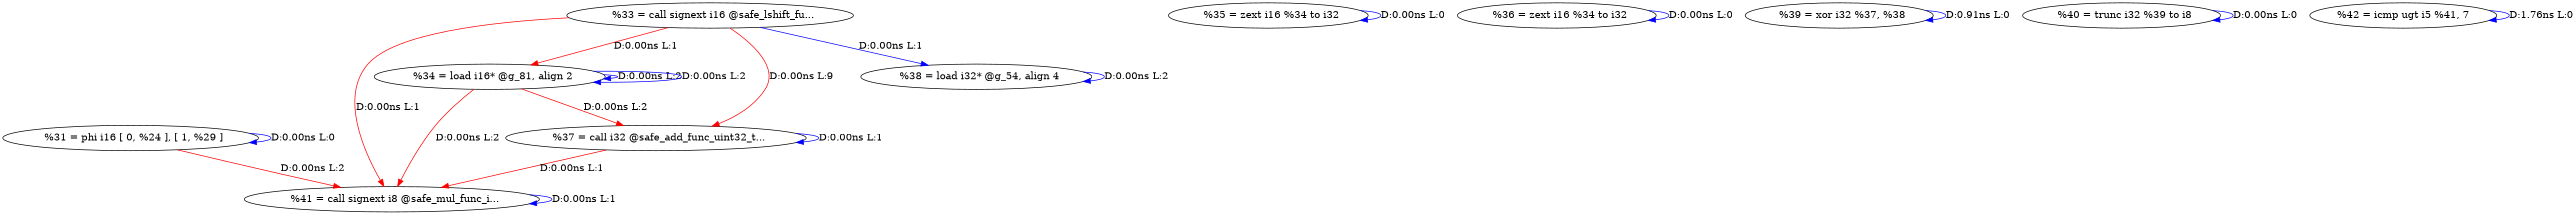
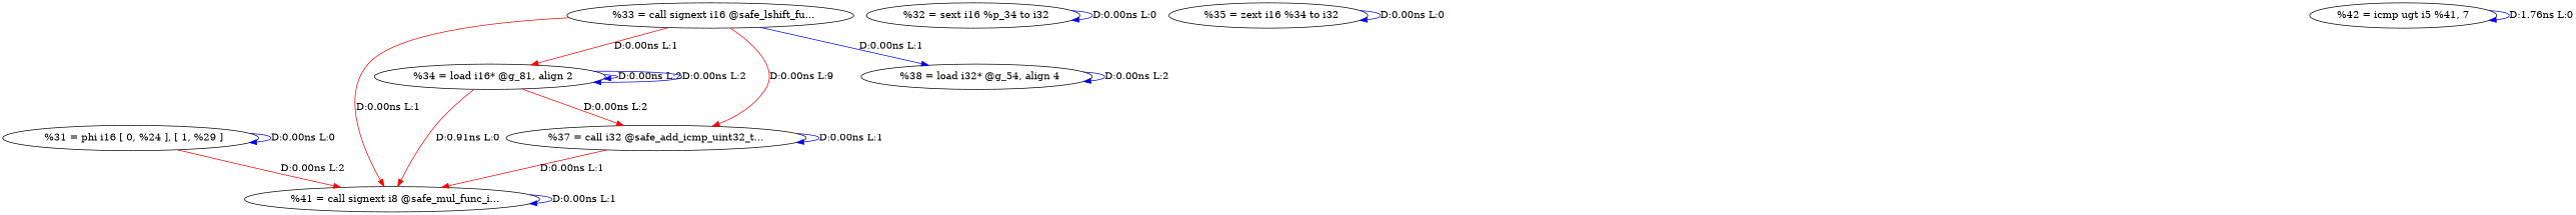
  digraph {
    edge [color=blue]
    n1 [label="  %31 = phi i16 [ 0, %24 ], [ 1, %29 ]"]
    n2 [label="  %41 = call signext i8 @safe_mul_func_i..."]
+   n3 [label="  %32 = sext i16 %p_34 to i32"]
    n4 [label="  %34 = load i16* @g_81, align 2"]
-   n5 [label="  %37 = call i32 @safe_add_func_uint32_t..."]
+   n5 [label="%37 = call i32 @safe_add_icmp_uint32_t..."]
    n6 [label="  %33 = call signext i16 @safe_lshift_fu..."]
    n7 [label="  %38 = load i32* @g_54, align 4"]
    n8 [label="  %35 = zext i16 %34 to i32"]
-   n9 [label="  %36 = zext i16 %34 to i32"]
-   n10 [label="  %39 = xor i32 %37, %38"]
-   n11 [label="  %40 = trunc i32 %39 to i8"]
    n12 [label="%42 = icmp ugt i5 %41, 7"]
    n1 -> n1 [label="D:0.00ns L:0"]
    n1 -> n2 [color=red label="D:0.00ns L:2"]
    n2 -> n2 [label="D:0.00ns L:1"]
-   n4 -> n2 [color=red label="D:0.00ns L:2"]
+   n3 -> n3 [label="D:0.00ns L:0"]
+   n4 -> n2 [color=red label="D:0.91ns L:0"]
    n4 -> n4 [label="D:0.00ns L:2"]
    n4 -> n4 [label="D:0.00ns L:2"]
    n4 -> n5 [color=red label="D:0.00ns L:2"]
    n5 -> n2 [color=red label="D:0.00ns L:1"]
    n5 -> n5 [label="D:0.00ns L:1"]
    n6 -> n2 [color=red label="D:0.00ns L:1"]
    n6 -> n4 [color=red label="D:0.00ns L:1"]
    n6 -> n5 [color=red label="D:0.00ns L:9"]
    n6 -> n7 [label="D:0.00ns L:1"]
    n7 -> n7 [label="D:0.00ns L:2"]
    n8 -> n8 [label="D:0.00ns L:0"]
-   n9 -> n9 [label="D:0.00ns L:0"]
-   n10 -> n10 [label="D:0.91ns L:0"]
-   n11 -> n11 [label="D:0.00ns L:0"]
    n12 -> n12 [label="D:1.76ns L:0"]
  }
